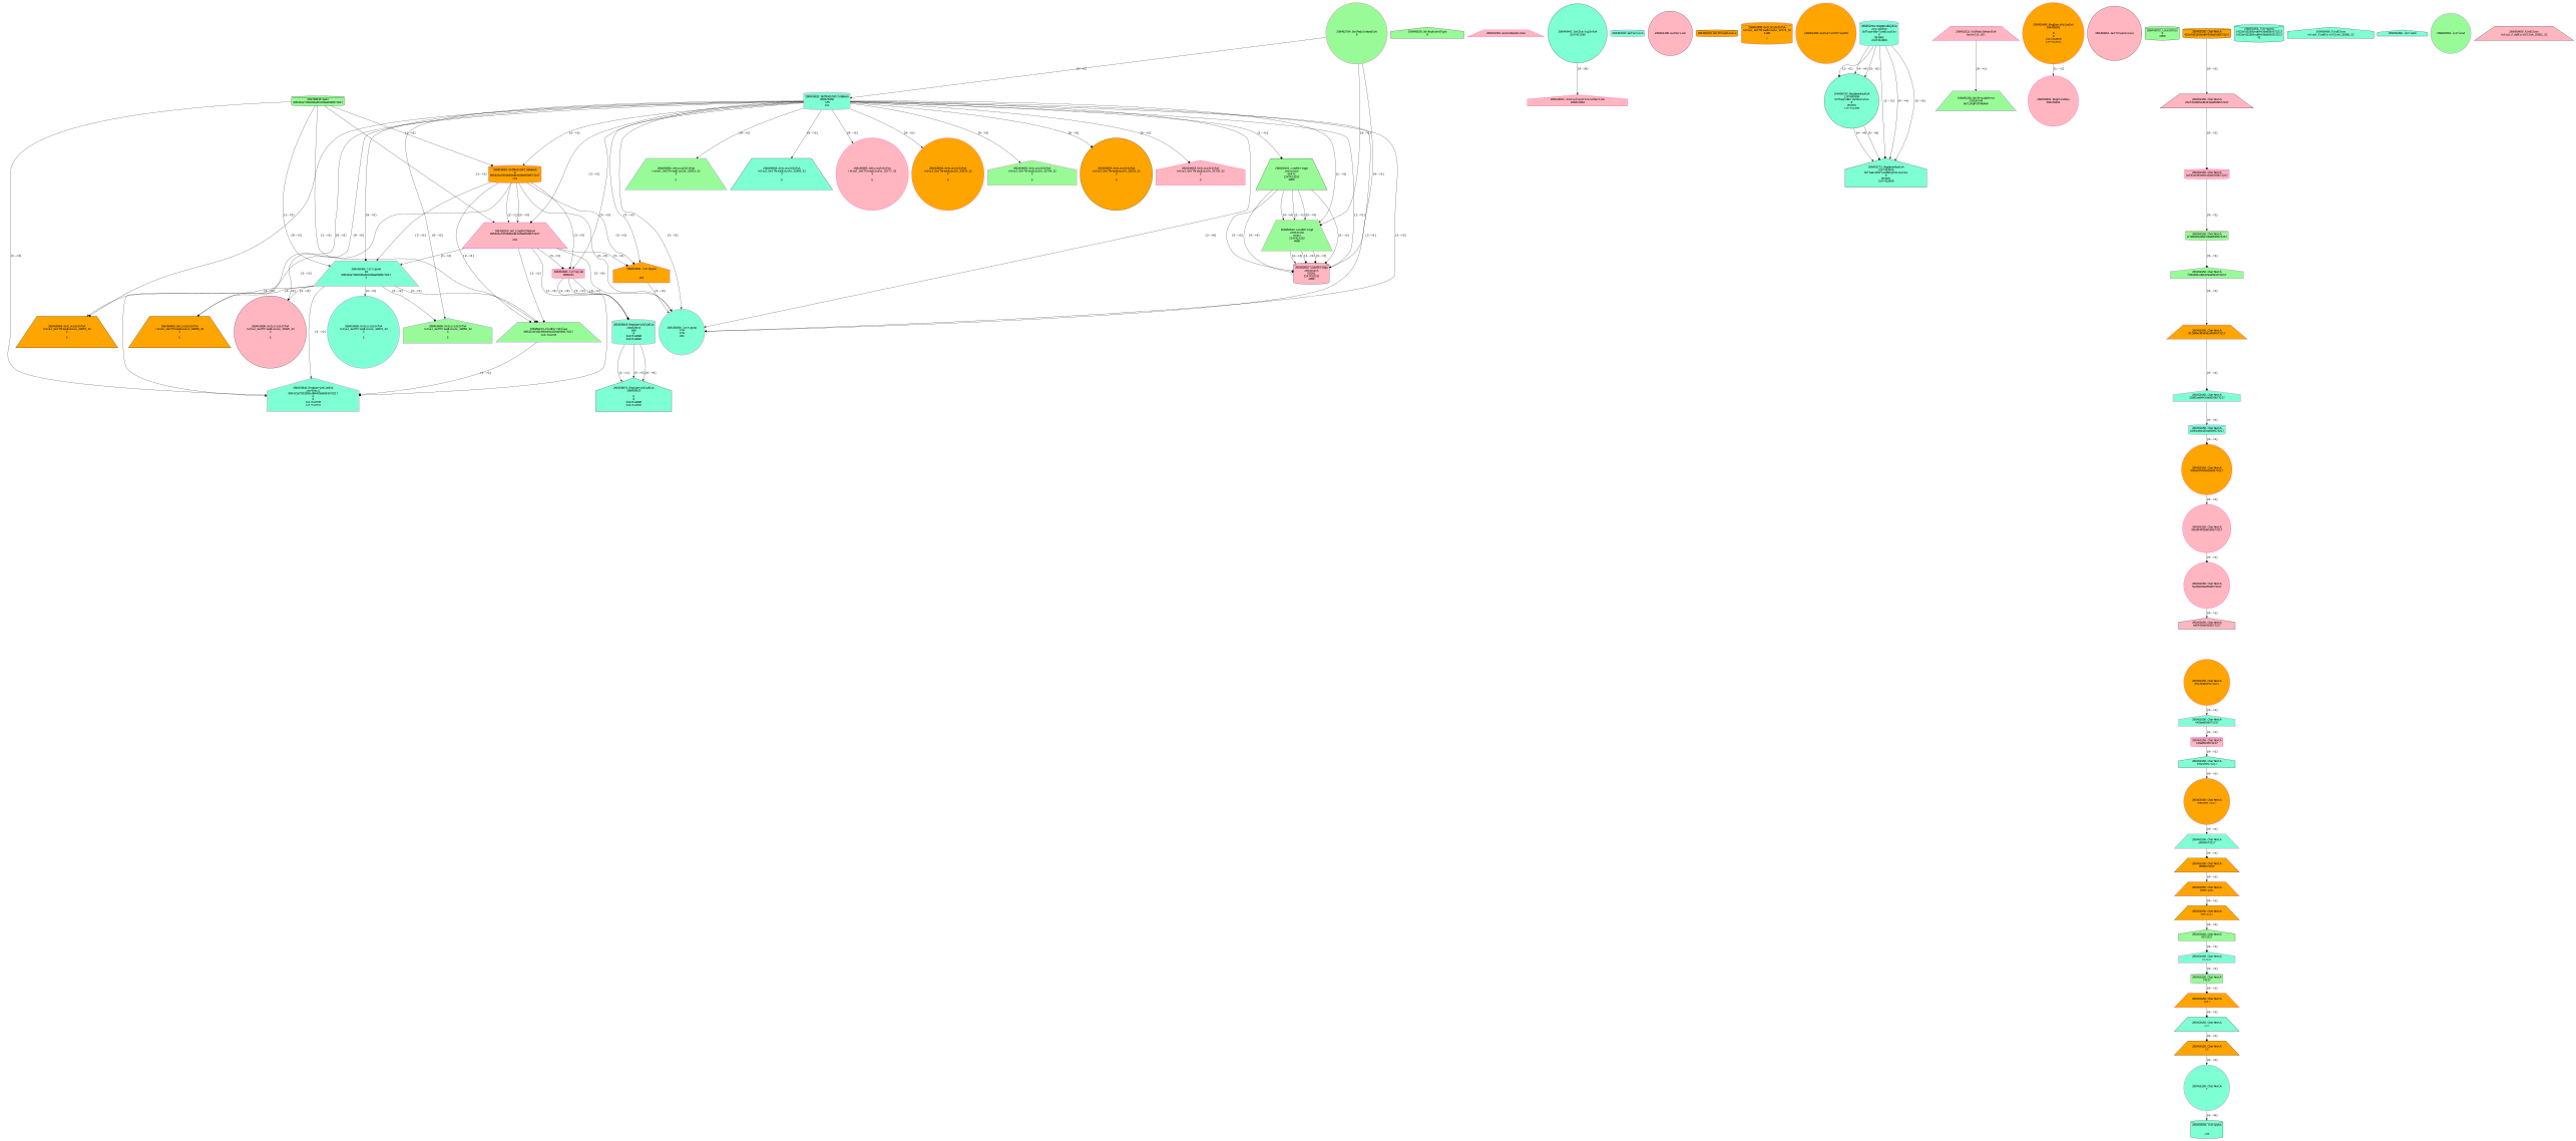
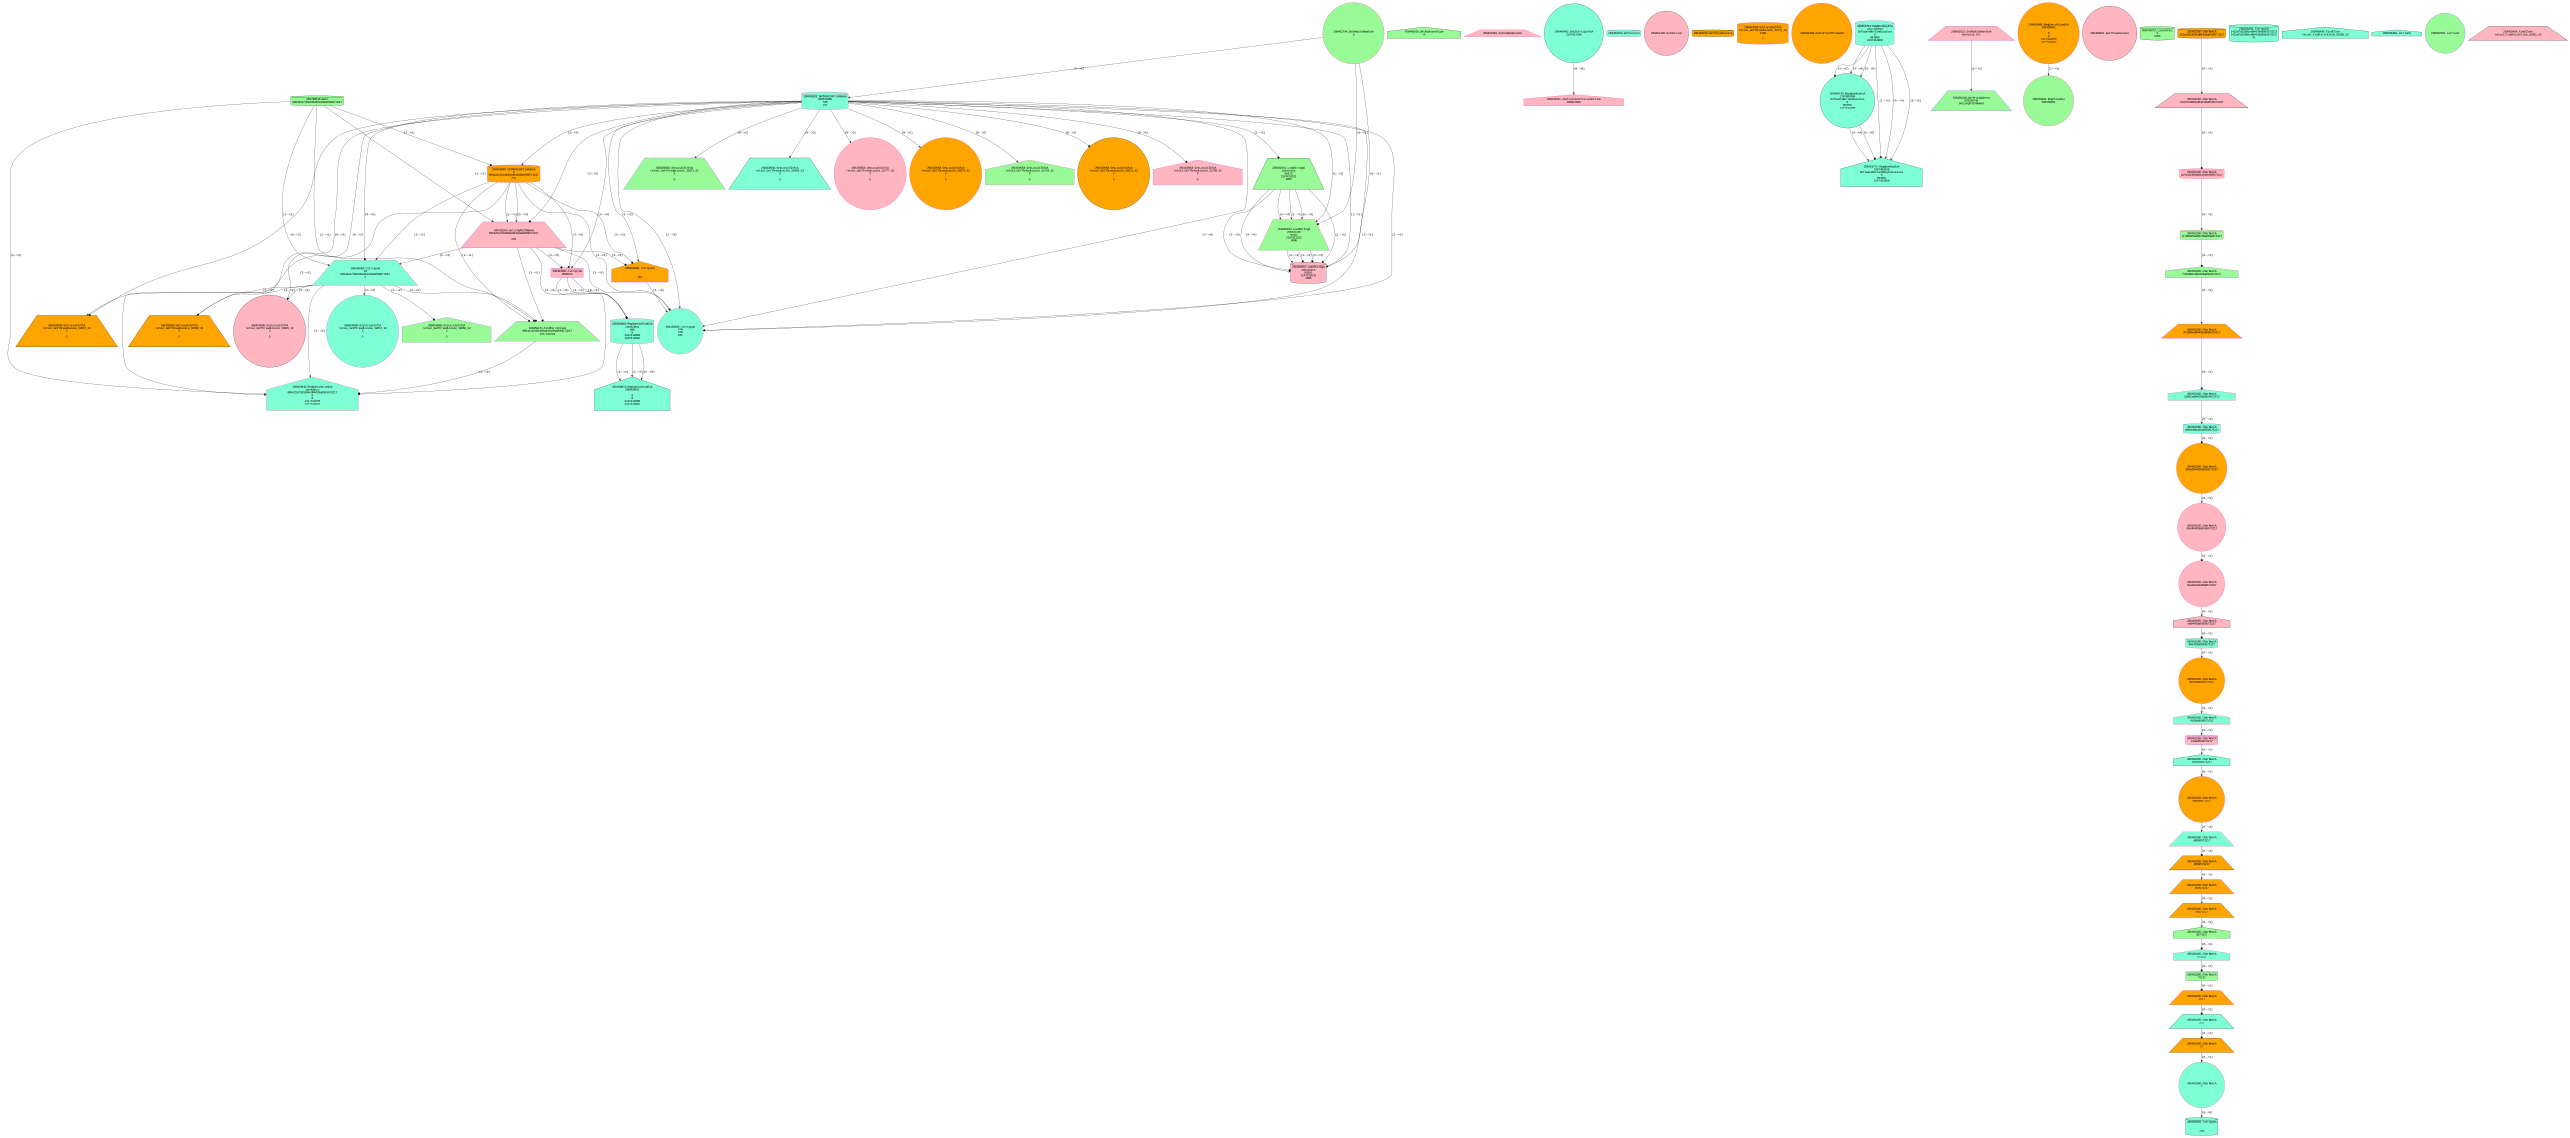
  digraph {
    fontname="Liberation Mono"
    node [color=black fillcolor=aquamarine fontname="Liberation Mono" shape=trapezium style=filled]
    edge [arrowhead=box fontname="Liberation Mono"]
    n1 [fillcolor=palegreen label="268798648.main\n005422afd31895ed04439a0599573217" shape=cylinder]
    n2 [color=purple fillcolor=orange label="268459683.GetModuleFileNameA\n0\n005422afd31895ed04439a0599573217\n261" shape=cylinder]
    n3 [color=purple fillcolor=lightpink label="268459260.GetLongPathNameA\n005422afd31895ed04439a0599573217\n\n261"]
    n4 [color=deeppink label="268459395.lstrcpynA\n00\n005422afd31895ed04439a0599573217\n3"]
    n5 [color=purple fillcolor=palegreen label="268459473.FindFirstFileA\n005422afd31895ed04439a0599573217\n2147412258"]
    n6 [color=deeppink label="268459846.RegQueryValueExA\n268459031\n005422afd31895ed04439a0599573217\n0\n0\n2147412898\n2147412892" shape=house]
    n7 [color=purple fillcolor=orange label="268459282.lstrcpynA\n\n\n261" shape=house]
    n8 [color=deeppink label="268459939.lstrcpynA\nPZM\nPZM\n261" shape=circle]
    n9 [color=purple fillcolor=lightpink label="268459603.lstrcpynA\n0000261" shape=cylinder]
    n10 [fillcolor=orange label="268459958.GetLocaleInfoA\nretval_GetThreadLocale_32950_32\n3\n\n5"]
    n11 [fillcolor=lightpink label="268459958.GetLocaleInfoA\nretval_GetThreadLocale_32925_32\n3\n\n5" shape=circle]
    n12 [color=purple fillcolor=palegreen label="268459958.GetLocaleInfoA\nretval_GetThreadLocale_32866_32\n3\n\n5" shape=house]
    n13 [color=purple label="268459958.GetLocaleInfoA\nretval_GetThreadLocale_32874_32\n3\n\n5" shape=circle]
    n14 [fillcolor=orange label="268459958.GetLocaleInfoA\nretval_GetThreadLocale_32857_32\n3\n\n5"]
    n15 [color=deeppink fillcolor=palegreen label="268462704.GetModuleHandleA\n0" shape=circle]
    n16 [color=deeppink label="268459026.GetModuleFileNameA\n268435456\nPZM\n261" shape=cylinder]
    n17 [color=deeppink fillcolor=palegreen label="268462022.LoadStringA\n268435456\n65503\n2147413232\n4096"]
    n18 [fillcolor=lightpink label="268462022.LoadStringA\n268435456\n65501\n2147413232\n4096" shape=cylinder]
    n19 [fillcolor=palegreen label="268462022.LoadStringA\n268435456\n65472\n2147413232\n4096"]
    n20 [color=purple fillcolor=palegreen label="268459958.GetLocaleInfoA\nretval_GetThreadLocale_32833_32\n3\n\n5"]
    n21 [label="268459958.GetLocaleInfoA\nretval_GetThreadLocale_32803_32\n3\n\n5"]
    n22 [color=deeppink fillcolor=lightpink label="268459958.GetLocaleInfoA\nretval_GetThreadLocale_32777_32\n3\n\n5" shape=circle]
    n23 [color=deeppink fillcolor=orange label="268459958.GetLocaleInfoA\nretval_GetThreadLocale_32814_32\n3\n\n5" shape=circle]
    n24 [color=deeppink fillcolor=palegreen label="268459958.GetLocaleInfoA\nretval_GetThreadLocale_32794_32\n3\n\n5" shape=house]
    n25 [fillcolor=orange label="268459958.GetLocaleInfoA\nretval_GetThreadLocale_32813_32\n3\n\n5" shape=circle]
    n26 [color=deeppink fillcolor=lightpink label="268459958.GetLocaleInfoA\nretval_GetThreadLocale_32785_32\n3\n\n5" shape=house]
    n27 [fillcolor=palegreen label="268448929.GetKeyboardType\n0" shape=house]
    n28 [color=deeppink fillcolor=lightpink label="268462363.GetCommandLineA\n"]
    n29 [label="268440442.GetStartupInfoA\n2147417296" shape=circle]
    n30 [color=deeppink fillcolor=lightpink label="268442611.InitializeCriticalSection\n268817868" shape=house]
    n31 [color=purple label="268462383.GetVersion\n" shape=cylinder]
    n32 [fillcolor=lightpink label="268462400.GetVersion\n" shape=circle]
    n33 [fillcolor=orange label="268462428.GetThreadLocale\n" shape=cylinder]
    n34 [color=purple fillcolor=orange label="268462098.GetLocaleInfoA\nretval_GetThreadLocale_32771_32\n4100\n\n7" shape=cylinder]
    n35 [color=deeppink fillcolor=orange label="268462460.GetCurrentThreadId\n" shape=circle]
    n36 [color=deeppink label="268459846.RegQueryValueExA\n268459031\n000\n0\n2147412898\n2147412892" shape=cylinder]
    n37 [color=purple label="268459713.RegOpenKeyExA\n2147483649\nSoftware\Borland\Locales\n0\n983065\n2147412908" shape=cylinder]
    n38 [label="268459743.RegOpenKeyExA\n2147483650\nSoftware\Borland\Locales\n0\n983065\n2147412908" shape=circle]
    n39 [label="268459773.RegOpenKeyExA\n2147483649\nSoftware\Borland\Delphi\Locales\n0\n983065\n2147412908" shape=house]
    n40 [color=purple fillcolor=lightpink label="268459213.GetModuleHandleA\nkernel32.dll"]
    n41 [color=purple fillcolor=palegreen label="268459230.GetProcAddress\n270536744\nGetLongPathNameA"]
    n42 [color=deeppink fillcolor=orange label="268459846.RegQueryValueExA\n268459031\n\n0\n0\n2147412898\n2147412892" shape=circle]
-   n43 [color=deeppink fillcolor=lightpink label="268459910.RegCloseKey\n268459031" shape=circle]
+   n43 [color=deeppink fillcolor=palegreen label="268459910.RegCloseKey\n268459031" shape=circle]
    n44 [fillcolor=lightpink label="268459952.GetThreadLocale\n" shape=circle]
    n45 [fillcolor=palegreen label="268442672.LocalAlloc\n0\n4088" shape=cylinder]
    n46 [fillcolor=orange label="268459156.CharNextA\n422afd31895ed04439a0599573217" shape=cylinder]
    n47 [fillcolor=lightpink label="268459156.CharNextA\n22afd31895ed04439a0599573217"]
    n48 [color=deeppink fillcolor=lightpink label="268459156.CharNextA\n2afd31895ed04439a0599573217" shape=cylinder]
    n49 [color=deeppink fillcolor=palegreen label="268459156.CharNextA\nafd31895ed04439a0599573217" shape=cylinder]
    n50 [color=purple fillcolor=palegreen label="268459156.CharNextA\nfd31895ed04439a0599573217" shape=house]
    n51 [color=purple fillcolor=orange label="268459156.CharNextA\nd31895ed04439a0599573217"]
    n52 [color=deeppink label="268459156.CharNextA\n31895ed04439a0599573217" shape=house]
    n53 [color=purple label="268459156.CharNextA\n1895ed04439a0599573217" shape=cylinder]
    n54 [color=deeppink fillcolor=orange label="268459156.CharNextA\n895ed04439a0599573217" shape=circle]
    n55 [color=deeppink fillcolor=lightpink label="268459156.CharNextA\n95ed04439a0599573217" shape=circle]
    n56 [color=deeppink fillcolor=lightpink label="268459156.CharNextA\n5ed04439a0599573217" shape=circle]
    n57 [fillcolor=lightpink label="268459156.CharNextA\ned04439a0599573217" shape=house]
+   n58 [color=deeppink label="268459156.CharNextA\nd04439a0599573217" shape=cylinder]
    n59 [color=deeppink fillcolor=orange label="268459156.CharNextA\n04439a0599573217" shape=circle]
    n60 [color=deeppink label="268459156.CharNextA\n4439a0599573217" shape=house]
    n61 [color=purple fillcolor=lightpink label="268459156.CharNextA\n439a0599573217" shape=cylinder]
    n62 [label="268459156.CharNextA\n39a2599573217" shape=house]
    n63 [color=purple fillcolor=orange label="268459156.CharNextA\n9a0599573217" shape=circle]
    n64 [color=deeppink label="268459156.CharNextA\na0599573217"]
    n65 [fillcolor=orange label="268459156.CharNextA\n0599573217"]
    n66 [color=purple fillcolor=orange label="268459156.CharNextA\n599573217"]
    n67 [fillcolor=orange label="268459156.CharNextA\n99573217"]
    n68 [fillcolor=palegreen label="268459156.CharNextA\n9573217" shape=house]
    n69 [color=deeppink label="268459156.CharNextA\n573217" shape=house]
    n70 [color=purple fillcolor=palegreen label="268459156.CharNextA\n73217" shape=cylinder]
    n71 [color=deeppink fillcolor=orange label="268459156.CharNextA\n3217"]
    n72 [label="268459156.CharNextA\n217"]
    n73 [fillcolor=orange label="268459156.CharNextA\n17"]
    n74 [color=deeppink label="268459156.CharNextA\n7" shape=circle]
    n75 [label="268459550.lstrcpynA\n\n\n258" shape=cylinder]
    n76 [label="268459454.lstrcpynA\n5422afd31895ed04439a0599573217\n5422afd31895ed04439a0599573217\n31" shape=cylinder]
    n77 [label="268459486.FindClose\nretval_FindFirstFileA_32889_32" shape=house]
    n78 [label="268459498.lstrlenA\n" shape=house]
    n79 [color=purple fillcolor=palegreen label="268459562.lstrlenA\n" shape=circle]
    n80 [label="268459876.RegQueryValueExA\n268459031\n\n0\n0\n2147412898\n2147412892" shape=house]
    n81 [fillcolor=lightpink label="268459486.FindClose\nretval_FindFirstFileA_32851_32"]
    n1 -> n2 [label="(1-->2)"]
    n1 -> n3 [arrowhead=vee label="(1-->1)"]
    n1 -> n4 [arrowhead=normal label="(1-->2)"]
    n1 -> n5 [label="(1-->1)"]
    n1 -> n6 [arrowhead=normal label="(1-->2)"]
    n2 -> n3 [arrowhead=normal label="(2-->1)"]
    n2 -> n3 [arrowhead=vee label="(3-->3)"]
    n2 -> n4 [arrowhead=normal label="(2-->2)"]
    n2 -> n5 [label="(2-->1)"]
    n2 -> n6 [arrowhead=vee label="(2-->2)"]
    n2 -> n7 [label="(3-->3)"]
    n2 -> n8 [arrowhead=normal label="(3-->3)"]
    n2 -> n9 [label="(3-->3)"]
    n3 -> n4 [arrowhead=vee label="(1-->2)"]
    n3 -> n5 [label="(1-->1)"]
    n3 -> n6 [label="(1-->2)"]
    n3 -> n7 [label="(3-->3)"]
    n3 -> n8 [arrowhead=vee label="(3-->3)"]
    n3 -> n9 [label="(3-->3)"]
    n4 -> n5 [label="(2-->1)"]
    n4 -> n6 [arrowhead=normal label="(2-->2)"]
    n4 -> n10 [arrowhead=normal label="(3-->2)"]
    n4 -> n11 [arrowhead=normal label="(3-->2)"]
    n4 -> n12 [label="(3-->2)"]
    n4 -> n13 [arrowhead=vee label="(3-->2)"]
    n4 -> n14 [arrowhead=normal label="(3-->2)"]
    n5 -> n6 [label="(1-->2)"]
    n7 -> n8 [arrowhead=vee label="(3-->3)"]
    n9 -> n36 [arrowhead=normal label="(1-->2)"]
    n9 -> n36 [label="(2-->2)"]
    n9 -> n36 [arrowhead=normal label="(0-->2)"]
    n15 -> n16 [arrowhead=vee label="(0-->1)"]
    n15 -> n17 [label="(0-->1)"]
    n15 -> n18 [arrowhead=normal label="(0-->1)"]
    n16 -> n2 [arrowhead=vee label="(3-->3)"]
    n16 -> n3 [label="(3-->3)"]
    n16 -> n4 [label="(0-->3)"]
    n16 -> n7 [arrowhead=normal label="(3-->3)"]
    n16 -> n8 [arrowhead=vee label="(2-->1)"]
    n16 -> n8 [arrowhead=vee label="(2-->2)"]
    n16 -> n8 [arrowhead=vee label="(3-->3)"]
    n16 -> n8 [arrowhead=vee label="(2-->0)"]
    n16 -> n9 [arrowhead=normal label="(3-->3)"]
    n16 -> n10 [arrowhead=vee label="(0-->2)"]
    n16 -> n11 [arrowhead=vee label="(0-->2)"]
-   n16 -> n12 [arrowhead=normal label="(0-->2)"]
    n16 -> n14 [label="(0-->2)"]
    n16 -> n17 [arrowhead=vee label="(1-->1)"]
    n16 -> n18 [arrowhead=vee label="(1-->1)"]
    n16 -> n19 [label="(1-->1)"]
    n16 -> n20 [arrowhead=vee label="(0-->2)"]
    n16 -> n21 [arrowhead=normal label="(0-->2)"]
    n16 -> n22 [arrowhead=normal label="(0-->2)"]
    n16 -> n23 [arrowhead=normal label="(0-->2)"]
    n16 -> n24 [arrowhead=vee label="(0-->2)"]
    n16 -> n25 [label="(0-->2)"]
    n16 -> n26 [label="(0-->2)"]
    n17 -> n18 [label="(1-->1)"]
    n17 -> n18 [label="(3-->3)"]
    n17 -> n18 [arrowhead=normal label="(4-->4)"]
    n19 -> n17 [arrowhead=vee label="(1-->1)"]
    n19 -> n17 [arrowhead=normal label="(3-->3)"]
    n19 -> n17 [arrowhead=vee label="(4-->4)"]
    n19 -> n18 [label="(1-->1)"]
    n19 -> n18 [label="(3-->3)"]
    n19 -> n18 [arrowhead=vee label="(4-->4)"]
    n29 -> n30 [arrowhead=normal label="(0-->0)"]
    n36 -> n80 [arrowhead=normal label="(1-->1)"]
    n36 -> n80 [arrowhead=vee label="(5-->5)"]
    n36 -> n80 [arrowhead=vee label="(6-->6)"]
    n37 -> n38 [label="(2-->2)"]
    n37 -> n38 [arrowhead=normal label="(4-->4)"]
    n37 -> n38 [arrowhead=vee label="(5-->5)"]
    n37 -> n39 [label="(1-->1)"]
    n37 -> n39 [arrowhead=normal label="(4-->4)"]
    n37 -> n39 [arrowhead=vee label="(5-->5)"]
    n38 -> n39 [arrowhead=normal label="(4-->4)"]
    n38 -> n39 [label="(5-->5)"]
    n40 -> n41 [arrowhead=vee label="(0-->1)"]
    n42 -> n43 [arrowhead=normal label="(1-->1)"]
    n46 -> n47 [arrowhead=vee label="(0-->1)"]
    n47 -> n48 [label="(0-->1)"]
    n48 -> n49 [arrowhead=vee label="(0-->1)"]
    n49 -> n50 [label="(0-->1)"]
    n50 -> n51 [arrowhead=normal label="(0-->1)"]
    n51 -> n52 [label="(0-->1)"]
    n52 -> n53 [arrowhead=vee label="(0-->1)"]
    n53 -> n54 [label="(0-->1)"]
    n54 -> n55 [arrowhead=vee label="(0-->1)"]
    n55 -> n56 [label="(0-->1)"]
    n56 -> n57 [arrowhead=vee label="(0-->1)"]
+   n57 -> n58 [label="(0-->1)"]
+   n58 -> n59 [arrowhead=vee label="(0-->1)"]
    n59 -> n60 [arrowhead=vee label="(0-->1)"]
    n60 -> n61 [arrowhead=normal label="(0-->1)"]
    n61 -> n62 [arrowhead=normal label="(0-->1)"]
    n62 -> n63 [arrowhead=normal label="(0-->1)"]
    n63 -> n64 [arrowhead=normal label="(0-->1)"]
    n64 -> n65 [label="(0-->1)"]
    n65 -> n66 [arrowhead=normal label="(0-->1)"]
    n66 -> n67 [arrowhead=vee label="(0-->1)"]
    n67 -> n68 [arrowhead=vee label="(0-->1)"]
    n68 -> n69 [label="(0-->1)"]
    n69 -> n70 [label="(0-->1)"]
    n70 -> n71 [label="(0-->1)"]
    n71 -> n72 [label="(0-->1)"]
    n72 -> n73 [label="(0-->1)"]
    n73 -> n74 [arrowhead=normal label="(0-->1)"]
    n74 -> n75 [arrowhead=normal label="(0-->0)"]
  }
